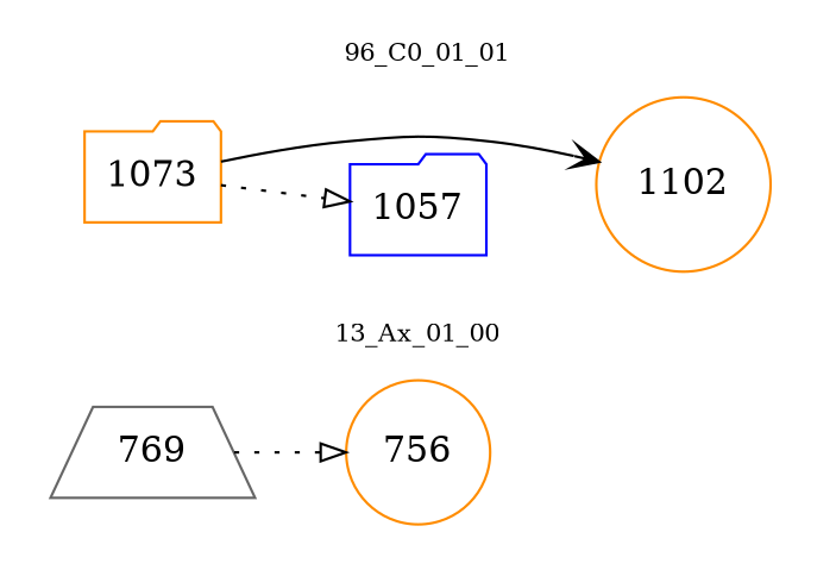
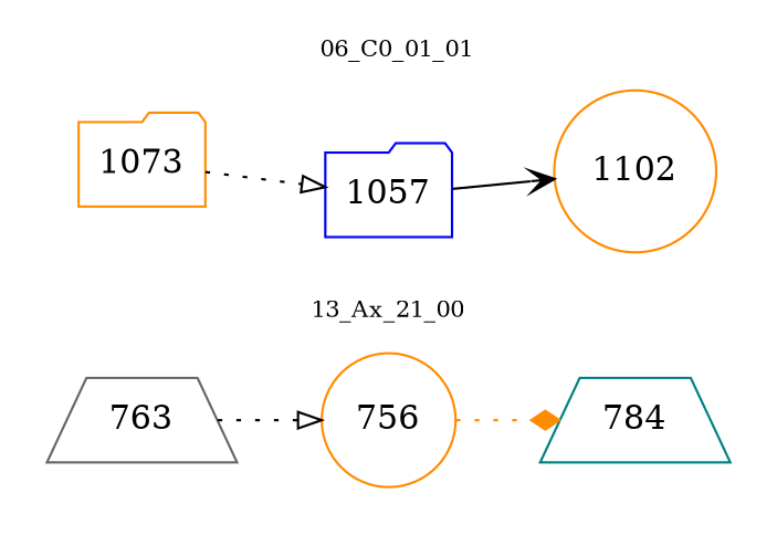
  digraph {
    rankdir=LR
    node [color=darkorange shape=trapezium]
    edge [arrowhead=onormal color=black style=dotted]
-   n1 [color=gray40 label=769]
+   n1 [color=gray40 label=763]
    n2 [label=756 shape=circle]
+   n3 [color=teal label=784]
    n4 [label=1073 shape=folder]
    n5 [color=blue label=1057 shape=folder]
    n6 [label=1102 shape=circle]
    subgraph cluster_1 {
      color=white
      fontsize=10
-     label="13_Ax_01_00"
+     label="13_Ax_21_00"
      n1
      n2
+     n3
    }
    subgraph cluster_2 {
      color=white
      fontsize=10
-     label="96_C0_01_01"
+     label="06_C0_01_01"
      n4
      n5
      n6
    }
    n1 -> n2
+   n2 -> n3 [arrowhead=diamond color=darkorange]
    n4 -> n5
-   n4 -> n6 [arrowhead=vee style=solid]
+   n5 -> n6 [arrowhead=vee style=solid]
  }
